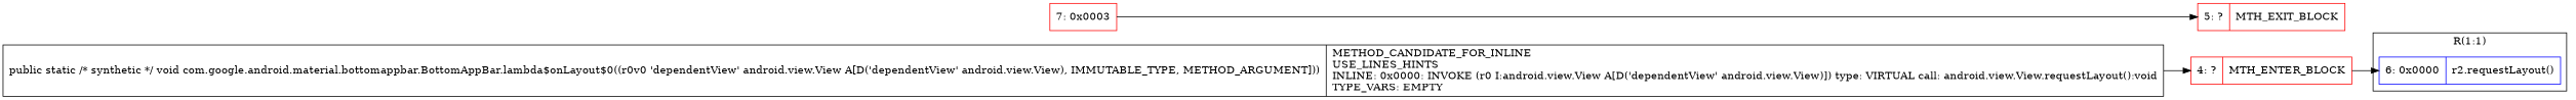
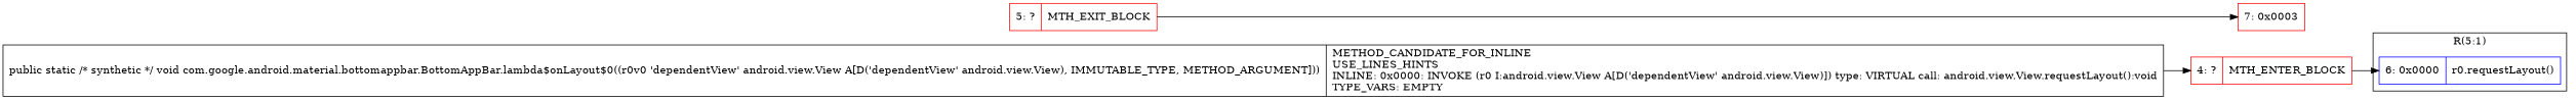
  digraph {
    rankdir=LR
    node [color=red shape=record]
-   n1 [color=blue label="{6\:\ 0x0000|r2.requestLayout()\l}"]
+   n1 [color=blue label="{6\:\ 0x0000|r0.requestLayout()\l}"]
    n2 [label="{7\:\ 0x0003}"]
    n3 [label="{5\:\ ?|MTH_EXIT_BLOCK\l}"]
    n4 [label="{4\:\ ?|MTH_ENTER_BLOCK\l}"]
    n5 [label="{public static \/* synthetic *\/ void com.google.android.material.bottomappbar.BottomAppBar.lambda$onLayout$0((r0v0 'dependentView' android.view.View A[D('dependentView' android.view.View), IMMUTABLE_TYPE, METHOD_ARGUMENT]))  | METHOD_CANDIDATE_FOR_INLINE\lUSE_LINES_HINTS\lINLINE: 0x0000: INVOKE  (r0 I:android.view.View A[D('dependentView' android.view.View)]) type: VIRTUAL call: android.view.View.requestLayout():void\lTYPE_VARS: EMPTY\l}" color=""]
    subgraph cluster_1 {
-     label="R(1:1)"
+     label="R(5:1)"
      n1
    }
-   n2 -> n3
+   n3 -> n2
    n4 -> n1
    n5 -> n4
  }
